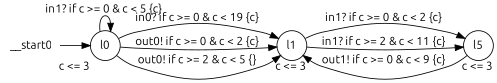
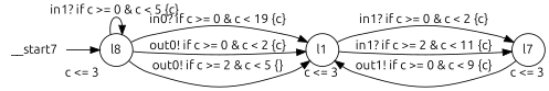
  digraph {
    fontname=Ubuntu
    rankdir=LR
    node [fontname=Ubuntu shape=circle margin=0 xlabel="c <= 3"]
    edge [fontname=Ubuntu]
-   __start0 [shape=none margin="" xlabel=""]
-   n2 [label=l0]
+   __start0 [shape=none label=__start7 margin="" xlabel=""]
+   n2 [label=l8]
    n3 [label=l1]
-   n4 [label=l5]
+   n4 [label=l7]
    __start0 -> n2
    n2 -> n2 [label="in1? if c >= 0 & c < 5 {c} "]
    n2 -> n3 [label="in0? if c >= 0 & c < 19 {c} "]
    n2 -> n3 [label="out0! if c >= 0 & c < 2 {c} "]
    n2 -> n3 [label="out0! if c >= 2 & c < 5 {} "]
    n3 -> n4 [label="in1? if c >= 0 & c < 2 {c} "]
    n3 -> n4 [label="in1? if c >= 2 & c < 11 {c} "]
    n4 -> n3 [label="out1! if c >= 0 & c < 9 {c} "]
  }
